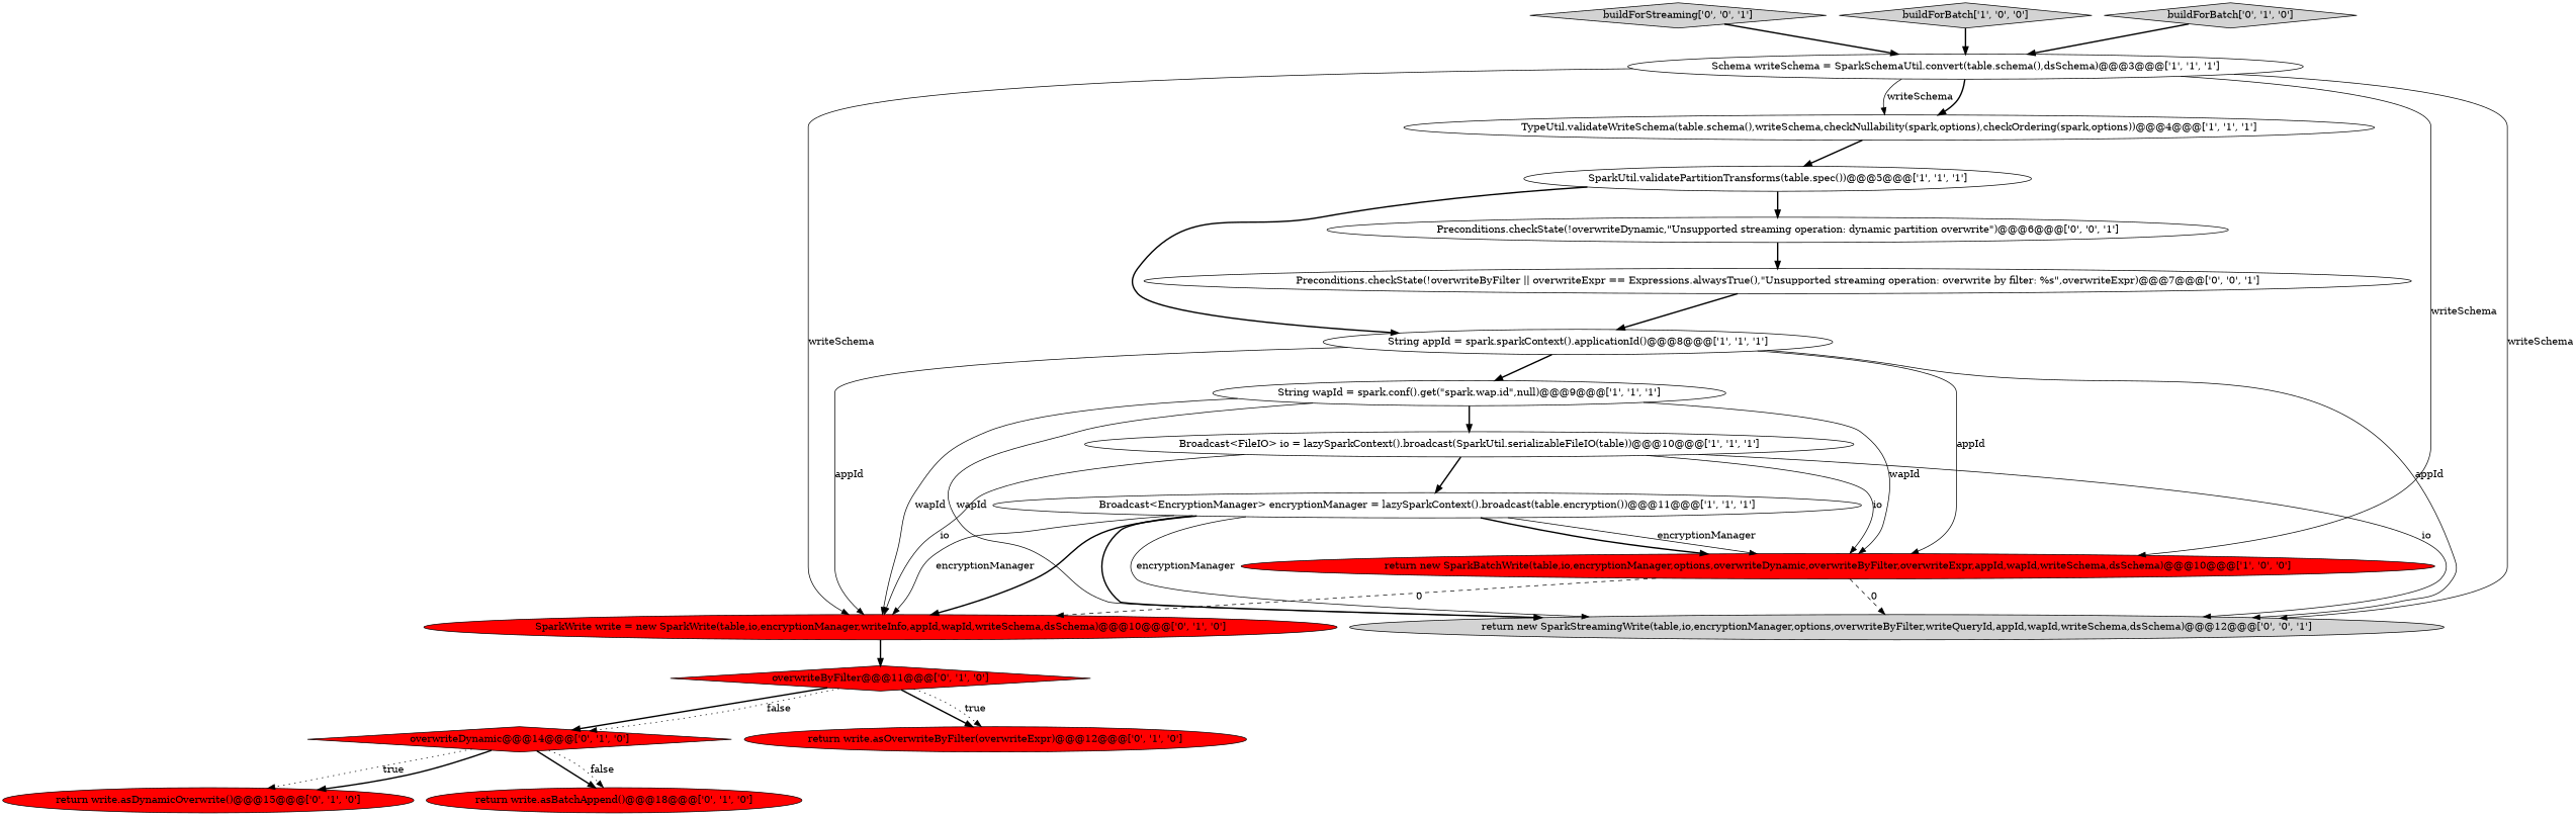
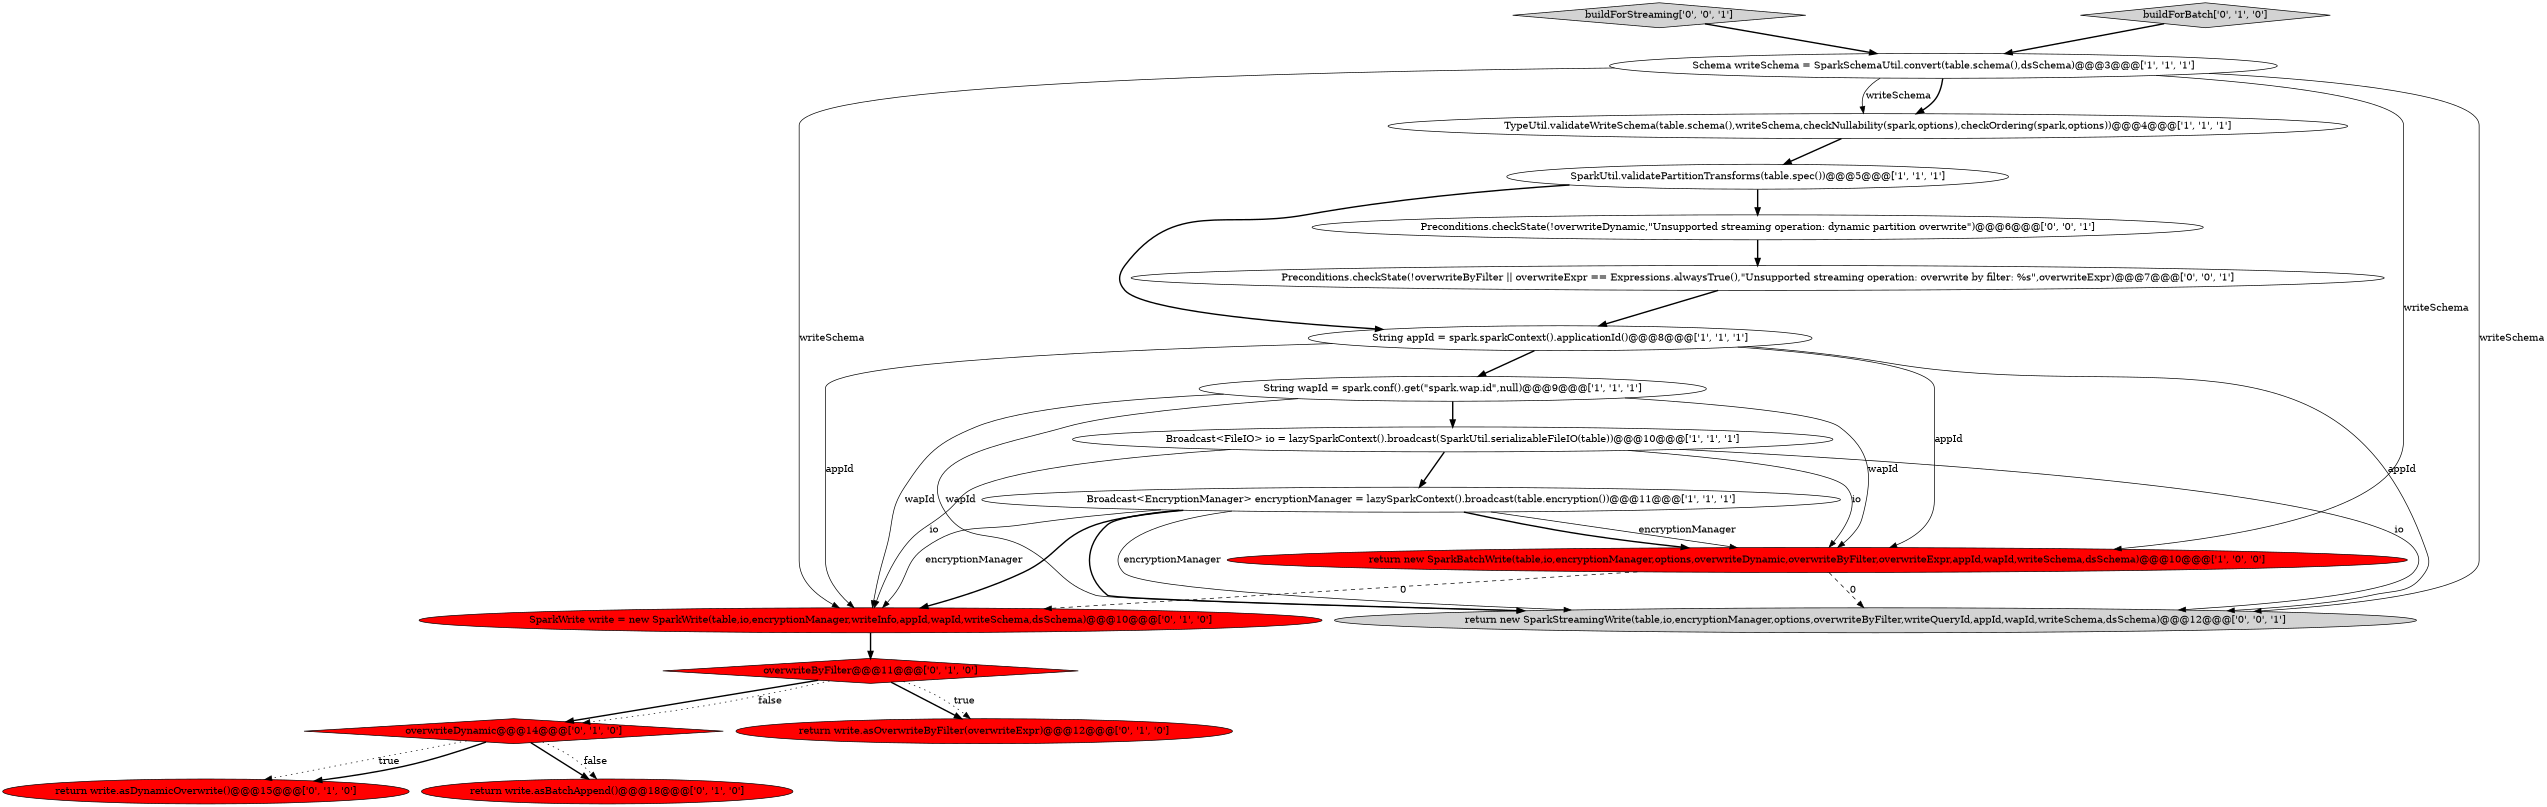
  digraph {
    node [fillcolor=white shape=ellipse style=filled]
    edge [style=bold]
    n1 [label="SparkUtil.validatePartitionTransforms(table.spec())@@@5@@@['1', '1', '1']"]
    n2 [label="Preconditions.checkState(!overwriteDynamic,\"Unsupported streaming operation: dynamic partition overwrite\")@@@6@@@['0', '0', '1']"]
    n3 [label="String appId = spark.sparkContext().applicationId()@@@8@@@['1', '1', '1']"]
    n4 [fillcolor=red label="SparkWrite write = new SparkWrite(table,io,encryptionManager,writeInfo,appId,wapId,writeSchema,dsSchema)@@@10@@@['0', '1', '0']"]
    n5 [fillcolor=red label="overwriteByFilter@@@11@@@['0', '1', '0']" shape=diamond]
    n6 [fillcolor=red label="overwriteDynamic@@@14@@@['0', '1', '0']" shape=diamond]
    n7 [fillcolor=red label="return write.asDynamicOverwrite()@@@15@@@['0', '1', '0']"]
    n8 [fillcolor=red label="return write.asBatchAppend()@@@18@@@['0', '1', '0']"]
    n9 [fillcolor=lightgray label="return new SparkStreamingWrite(table,io,encryptionManager,options,overwriteByFilter,writeQueryId,appId,wapId,writeSchema,dsSchema)@@@12@@@['0', '0', '1']"]
    n10 [label="String wapId = spark.conf().get(\"spark.wap.id\",null)@@@9@@@['1', '1', '1']"]
    n11 [label="Broadcast<FileIO> io = lazySparkContext().broadcast(SparkUtil.serializableFileIO(table))@@@10@@@['1', '1', '1']"]
    n12 [fillcolor=red label="return new SparkBatchWrite(table,io,encryptionManager,options,overwriteDynamic,overwriteByFilter,overwriteExpr,appId,wapId,writeSchema,dsSchema)@@@10@@@['1', '0', '0']"]
    n13 [fillcolor=red label="return write.asOverwriteByFilter(overwriteExpr)@@@12@@@['0', '1', '0']"]
    n14 [fillcolor=lightgray label="buildForStreaming['0', '0', '1']" shape=diamond]
    n15 [label="Schema writeSchema = SparkSchemaUtil.convert(table.schema(),dsSchema)@@@3@@@['1', '1', '1']"]
    n16 [label="Broadcast<EncryptionManager> encryptionManager = lazySparkContext().broadcast(table.encryption())@@@11@@@['1', '1', '1']"]
    n17 [label="TypeUtil.validateWriteSchema(table.schema(),writeSchema,checkNullability(spark,options),checkOrdering(spark,options))@@@4@@@['1', '1', '1']"]
    n18 [label="Preconditions.checkState(!overwriteByFilter || overwriteExpr == Expressions.alwaysTrue(),\"Unsupported streaming operation: overwrite by filter: %s\",overwriteExpr)@@@7@@@['0', '0', '1']"]
-   n19 [fillcolor=lightgray label="buildForBatch['1', '0', '0']" shape=diamond]
    n20 [fillcolor=lightgray label="buildForBatch['0', '1', '0']" shape=diamond]
    n1 -> n2
    n1 -> n3
    n2 -> n18
    n3 -> n4 [label=appId style=solid]
    n3 -> n9 [label=appId style=solid]
    n3 -> n10
    n3 -> n12 [label=appId style=solid]
    n4 -> n5
    n5 -> n6
    n5 -> n6 [label=false style=dotted]
    n5 -> n13
    n5 -> n13 [label=true style=dotted]
    n6 -> n7 [label=true style=dotted]
    n6 -> n7
    n6 -> n8
    n6 -> n8 [label=false style=dotted]
    n10 -> n4 [label=wapId style=solid]
    n10 -> n9 [label=wapId style=solid]
    n10 -> n11
    n10 -> n12 [label=wapId style=solid]
    n11 -> n4 [label=io style=solid]
    n11 -> n9 [label=io style=solid]
    n11 -> n12 [label=io style=solid]
    n11 -> n16
    n12 -> n4 [label=0 style=dashed]
    n12 -> n9 [label=0 style=dashed]
    n14 -> n15
    n15 -> n4 [label=writeSchema style=solid]
    n15 -> n9 [label=writeSchema style=solid]
    n15 -> n12 [label=writeSchema style=solid]
    n15 -> n17
    n15 -> n17 [label=writeSchema style=solid]
    n16 -> n4 [label=encryptionManager style=solid]
    n16 -> n4
    n16 -> n9
    n16 -> n9 [label=encryptionManager style=solid]
    n16 -> n12 [label=encryptionManager style=solid]
    n16 -> n12
    n17 -> n1
    n18 -> n3
-   n19 -> n15
    n20 -> n15
  }
